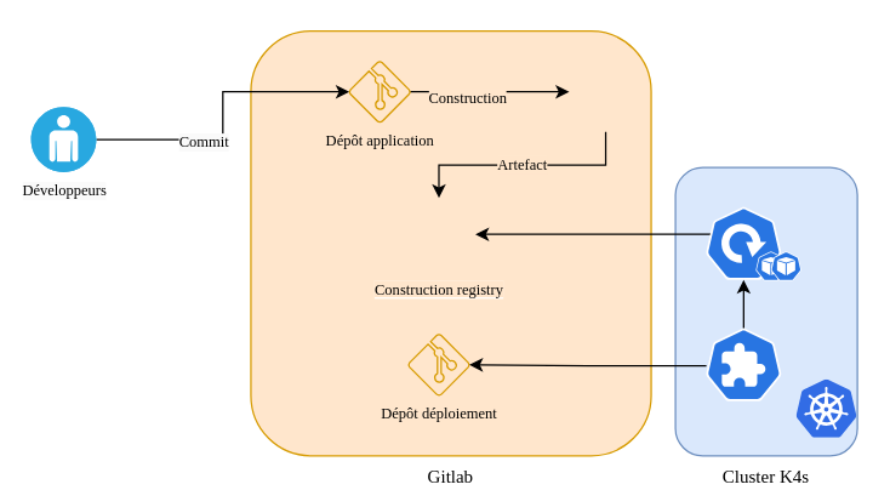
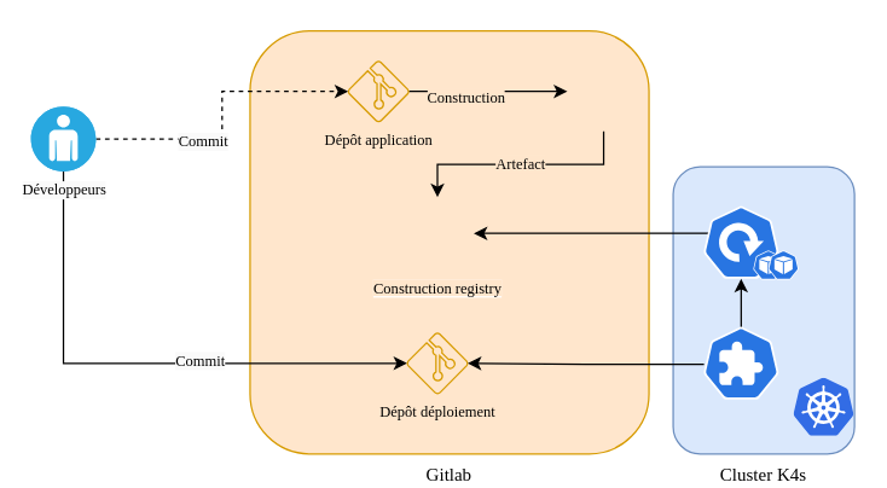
  <mxCell id="0" />
  <mxCell id="1" parent="0" />
  <mxCell id="2" value="Gitlab" style="rounded=1;whiteSpace=wrap;html=1;fillColor=#ffe6cc;strokeColor=#d79b00;labelPosition=center;verticalLabelPosition=bottom;align=center;verticalAlign=top;fontFamily=Fira Mono;fontSource=https%3A%2F%2Ffonts.googleapis.com%2Fcss%3Ffamily%3DFira%2BMono;" vertex="1" parent="1"><mxGeometry x="165" y="20" width="264" height="280" as="geometry" /></mxCell>
- <mxCell id="3" style="edgeStyle=orthogonalEdgeStyle;rounded=0;orthogonalLoop=1;jettySize=auto;html=1;exitX=1;exitY=0.5;exitDx=0;exitDy=0;exitPerimeter=0;entryX=0;entryY=0.5;entryDx=0;entryDy=0;entryPerimeter=0;labelBackgroundColor=#FFFFFF;" edge="1" parent="1" source="7" target="12"><mxGeometry relative="1" as="geometry"><mxPoint x="305" y="60" as="targetPoint" /></mxGeometry></mxCell>
+ <mxCell id="3" style="edgeStyle=orthogonalEdgeStyle;rounded=0;orthogonalLoop=1;jettySize=auto;html=1;exitX=1;exitY=0.5;exitDx=0;exitDy=0;exitPerimeter=0;entryX=0;entryY=0.5;entryDx=0;entryDy=0;entryPerimeter=0;labelBackgroundColor=#FFFFFF;dashed=1;" edge="1" parent="1" source="7" target="12"><mxGeometry relative="1" as="geometry"><mxPoint x="305" y="60" as="targetPoint" /></mxGeometry></mxCell>
  <mxCell id="4" value="Commit" style="edgeLabel;html=1;align=center;verticalAlign=middle;resizable=0;points=[];fontSize=10;fontFamily=Fira Mono;fontSource=https%3A%2F%2Ffonts.googleapis.com%2Fcss%3Ffamily%3DFira%2BMono;labelBackgroundColor=#FAFAFA;labelBorderColor=none;" vertex="1" connectable="0" parent="3"><mxGeometry x="-0.299" y="-1" relative="1" as="geometry"><mxPoint as="offset" /></mxGeometry></mxCell>
+ <mxCell id="5" style="edgeStyle=orthogonalEdgeStyle;rounded=0;orthogonalLoop=1;jettySize=auto;html=1;exitX=0.5;exitY=1;exitDx=0;exitDy=0;exitPerimeter=0;entryX=0;entryY=0.5;entryDx=0;entryDy=0;entryPerimeter=0;labelBackgroundColor=#FFE6CC;fontFamily=Fira Mono;fontSource=https%3A%2F%2Ffonts.googleapis.com%2Fcss%3Ffamily%3DFira%2BMono;fontSize=10;fontColor=#FFE6CC;" edge="1" parent="1" source="7" target="16"><mxGeometry relative="1" as="geometry" /></mxCell>
+ <mxCell id="6" value="Commit" style="edgeLabel;html=1;align=center;verticalAlign=middle;resizable=0;points=[];fontSize=10;fontFamily=Fira Mono;fontColor=#000000;labelBackgroundColor=#FAFAFA;" vertex="1" connectable="0" parent="5"><mxGeometry x="0.222" y="3" relative="1" as="geometry"><mxPoint as="offset" /></mxGeometry></mxCell>
  <mxCell id="7" value="Développeurs" style="fillColor=#28A8E0;verticalLabelPosition=bottom;sketch=0;html=1;strokeColor=#ffffff;verticalAlign=top;align=center;points=[[0.145,0.145,0],[0.5,0,0],[0.855,0.145,0],[1,0.5,0],[0.855,0.855,0],[0.5,1,0],[0.145,0.855,0],[0,0.5,0]];pointerEvents=1;shape=mxgraph.cisco_safe.compositeIcon;bgIcon=ellipse;resIcon=mxgraph.cisco_safe.capability.user;labelBackgroundColor=#FAFAFA;fontSize=10;fontFamily=Fira Mono;fontSource=https%3A%2F%2Ffonts.googleapis.com%2Fcss%3Ffamily%3DFira%2BMono;labelBorderColor=none;" vertex="1" parent="1"><mxGeometry x="20" y="70" width="43" height="43" as="geometry" /></mxCell>
  <mxCell id="8" value="" style="shape=image;html=1;verticalAlign=top;verticalLabelPosition=bottom;labelBackgroundColor=#ffffff;imageAspect=0;aspect=fixed;image=https://cdn4.iconfinder.com/data/icons/socialcones/508/Gitlab-128.png;imageBackground=none;" vertex="1" parent="1"><mxGeometry x="175" y="250" width="38" height="38" as="geometry" /></mxCell>
  <mxCell id="9" value="" style="shape=image;html=1;verticalAlign=top;verticalLabelPosition=bottom;labelBackgroundColor=#ffffff;imageAspect=0;aspect=fixed;image=https://cdn4.iconfinder.com/data/icons/essential-3/32/356-Document_Code-128.png" vertex="1" parent="1"><mxGeometry x="78" y="65" width="18" height="18" as="geometry" /></mxCell>
  <mxCell id="10" style="edgeStyle=orthogonalEdgeStyle;rounded=0;orthogonalLoop=1;jettySize=auto;html=1;exitX=1;exitY=0.5;exitDx=0;exitDy=0;exitPerimeter=0;" edge="1" parent="1" source="12"><mxGeometry relative="1" as="geometry"><mxPoint x="305" y="60" as="sourcePoint" /><mxPoint x="375" y="60" as="targetPoint" /></mxGeometry></mxCell>
  <mxCell id="11" value="Construction" style="edgeLabel;html=1;align=center;verticalAlign=middle;resizable=0;points=[];fontFamily=Fira Mono;fontColor=#000000;labelBackgroundColor=#FFE6CC;labelPosition=center;verticalLabelPosition=middle;fontSize=10;" vertex="1" connectable="0" parent="10"><mxGeometry x="-0.308" y="-3" relative="1" as="geometry"><mxPoint as="offset" /></mxGeometry></mxCell>
  <mxCell id="12" value="Dépôt application" style="verticalLabelPosition=bottom;html=1;verticalAlign=top;align=center;strokeColor=#d79b00;fillColor=#ffe6cc;shape=mxgraph.azure.git_repository;fontSize=10;fontFamily=Fira Mono;fontSource=https%3A%2F%2Ffonts.googleapis.com%2Fcss%3Ffamily%3DFira%2BMono;" vertex="1" parent="1"><mxGeometry x="230" y="40" width="40" height="40" as="geometry" /></mxCell>
  <mxCell id="13" value="&lt;div style=&quot;font-size: 10px;&quot;&gt;Artefact&lt;/div&gt;" style="edgeStyle=orthogonalEdgeStyle;rounded=0;orthogonalLoop=1;jettySize=auto;html=1;exitX=0.5;exitY=1;exitDx=0;exitDy=0;fontFamily=Fira Mono;fontSource=https%3A%2F%2Ffonts.googleapis.com%2Fcss%3Ffamily%3DFira%2BMono;fontColor=#000000;labelBackgroundColor=#FFE6CC;fontSize=10;" edge="1" parent="1" source="14" target="15"><mxGeometry relative="1" as="geometry" /></mxCell>
  <mxCell id="14" value="" style="shape=image;html=1;verticalAlign=top;verticalLabelPosition=bottom;labelBackgroundColor=#ffffff;imageAspect=0;aspect=fixed;image=https://cdn4.iconfinder.com/data/icons/business-black-1/64/30-128.png;fontFamily=Fira Mono;fontSource=https%3A%2F%2Ffonts.googleapis.com%2Fcss%3Ffamily%3DFira%2BMono;fontColor=#000000;" vertex="1" parent="1"><mxGeometry x="375" y="38.5" width="48" height="48" as="geometry" /></mxCell>
  <mxCell id="15" value="&lt;span style=&quot;background-color: rgb(255, 230, 204); font-size: 10px;&quot;&gt;Construction registry&lt;/span&gt;" style="shape=image;html=1;verticalAlign=top;verticalLabelPosition=bottom;labelBackgroundColor=#ffffff;imageAspect=0;image=https://cdn2.iconfinder.com/data/icons/boxicons-logos/24/bxl-docker-128.png;shadow=0;sketch=0;fontFamily=Fira Mono;fontSource=https%3A%2F%2Ffonts.googleapis.com%2Fcss%3Ffamily%3DFira%2BMono;fontColor=#000000;strokeWidth=1;fontSize=10;" vertex="1" parent="1"><mxGeometry x="265" y="130" width="48" height="48" as="geometry" /></mxCell>
  <mxCell id="16" value="Dépôt déploiement" style="verticalLabelPosition=bottom;html=1;verticalAlign=top;align=center;strokeColor=#d79b00;fillColor=#ffe6cc;shape=mxgraph.azure.git_repository;fontSize=10;fontFamily=Fira Mono;fontSource=https%3A%2F%2Ffonts.googleapis.com%2Fcss%3Ffamily%3DFira%2BMono;" vertex="1" parent="1"><mxGeometry x="269" y="220" width="40" height="40" as="geometry" /></mxCell>
  <mxCell id="17" value="Cluster K4s" style="rounded=1;whiteSpace=wrap;html=1;fillColor=#dae8fc;strokeColor=#6c8ebf;labelPosition=center;verticalLabelPosition=bottom;align=center;verticalAlign=top;fontFamily=Fira Mono;fontSource=https%3A%2F%2Ffonts.googleapis.com%2Fcss%3Ffamily%3DFira%2BMono;" vertex="1" parent="1"><mxGeometry x="445" y="110" width="120" height="190" as="geometry" /></mxCell>
  <mxCell id="18" value="" style="sketch=0;aspect=fixed;html=1;points=[];align=center;image;fontSize=12;image=img/lib/mscae/Kubernetes.svg;shadow=0;labelBackgroundColor=#FFE6CC;fontFamily=Fira Mono;fontSource=https%3A%2F%2Ffonts.googleapis.com%2Fcss%3Ffamily%3DFira%2BMono;fontColor=#000000;strokeWidth=1;" vertex="1" parent="1"><mxGeometry x="525" y="250" width="40" height="38.4" as="geometry" /></mxCell>
  <mxCell id="19" style="edgeStyle=orthogonalEdgeStyle;rounded=0;orthogonalLoop=1;jettySize=auto;html=1;exitX=0.4;exitY=0.375;exitDx=0;exitDy=0;exitPerimeter=0;labelBackgroundColor=#FFE6CC;fontFamily=Fira Mono;fontSource=https%3A%2F%2Ffonts.googleapis.com%2Fcss%3Ffamily%3DFira%2BMono;fontSize=10;fontColor=#000000;" edge="1" parent="1" source="20" target="15"><mxGeometry relative="1" as="geometry" /></mxCell>
  <mxCell id="20" value="" style="sketch=0;html=1;dashed=0;whitespace=wrap;fillColor=#2875E2;strokeColor=#ffffff;points=[[0.005,0.63,0],[0.1,0.2,0],[0.9,0.2,0],[0.5,0,0],[0.995,0.63,0],[0.72,0.99,0],[0.5,1,0],[0.28,0.99,0]];shape=mxgraph.kubernetes.icon;prIcon=deploy;shadow=0;labelBackgroundColor=#FFE6CC;fontFamily=Fira Mono;fontSource=https%3A%2F%2Ffonts.googleapis.com%2Fcss%3Ffamily%3DFira%2BMono;fontSize=10;fontColor=#000000;" vertex="1" parent="1"><mxGeometry x="465" y="136" width="50" height="48" as="geometry" /></mxCell>
  <mxCell id="21" style="edgeStyle=orthogonalEdgeStyle;rounded=0;orthogonalLoop=1;jettySize=auto;html=1;exitX=0.008;exitY=0.514;exitDx=0;exitDy=0;exitPerimeter=0;entryX=1;entryY=0.5;entryDx=0;entryDy=0;entryPerimeter=0;labelBackgroundColor=#FFE6CC;fontFamily=Fira Mono;fontSource=https%3A%2F%2Ffonts.googleapis.com%2Fcss%3Ffamily%3DFira%2BMono;fontSize=10;fontColor=#000000;" edge="1" parent="1" source="23" target="16"><mxGeometry relative="1" as="geometry" /></mxCell>
  <mxCell id="22" style="edgeStyle=orthogonalEdgeStyle;rounded=0;orthogonalLoop=1;jettySize=auto;html=1;exitX=0.5;exitY=0;exitDx=0;exitDy=0;exitPerimeter=0;entryX=0.5;entryY=1;entryDx=0;entryDy=0;entryPerimeter=0;labelBackgroundColor=#FFE6CC;fontFamily=Fira Mono;fontSource=https%3A%2F%2Ffonts.googleapis.com%2Fcss%3Ffamily%3DFira%2BMono;fontSize=10;fontColor=#000000;" edge="1" parent="1" source="23" target="20"><mxGeometry relative="1" as="geometry" /></mxCell>
  <mxCell id="23" value="" style="sketch=0;html=1;dashed=0;whitespace=wrap;fillColor=#2875E2;strokeColor=#ffffff;points=[[0.005,0.63,0],[0.1,0.2,0],[0.9,0.2,0],[0.5,0,0],[0.995,0.63,0],[0.72,0.99,0],[0.5,1,0],[0.28,0.99,0]];shape=mxgraph.kubernetes.icon;prIcon=crd;shadow=0;labelBackgroundColor=#FFE6CC;fontFamily=Fira Mono;fontSource=https%3A%2F%2Ffonts.googleapis.com%2Fcss%3Ffamily%3DFira%2BMono;fontSize=10;fontColor=#000000;" vertex="1" parent="1"><mxGeometry x="465" y="216" width="50" height="48" as="geometry" /></mxCell>
  <mxCell id="24" value="" style="sketch=0;html=1;dashed=0;whitespace=wrap;fillColor=#2875E2;strokeColor=#ffffff;points=[[0.005,0.63,0],[0.1,0.2,0],[0.9,0.2,0],[0.5,0,0],[0.995,0.63,0],[0.72,0.99,0],[0.5,1,0],[0.28,0.99,0]];shape=mxgraph.kubernetes.icon;prIcon=pod;shadow=0;labelBackgroundColor=#FFE6CC;fontFamily=Fira Mono;fontSource=https%3A%2F%2Ffonts.googleapis.com%2Fcss%3Ffamily%3DFira%2BMono;fontSize=10;fontColor=#000000;" vertex="1" parent="1"><mxGeometry x="498" y="160" width="20" height="30" as="geometry" /></mxCell>
  <mxCell id="25" value="" style="sketch=0;html=1;dashed=0;whitespace=wrap;fillColor=#2875E2;strokeColor=#ffffff;points=[[0.005,0.63,0],[0.1,0.2,0],[0.9,0.2,0],[0.5,0,0],[0.995,0.63,0],[0.72,0.99,0],[0.5,1,0],[0.28,0.99,0]];shape=mxgraph.kubernetes.icon;prIcon=pod;shadow=0;labelBackgroundColor=#FFE6CC;fontFamily=Fira Mono;fontSource=https%3A%2F%2Ffonts.googleapis.com%2Fcss%3Ffamily%3DFira%2BMono;fontSize=10;fontColor=#000000;" vertex="1" parent="1"><mxGeometry x="508" y="160" width="20" height="30" as="geometry" /></mxCell>
